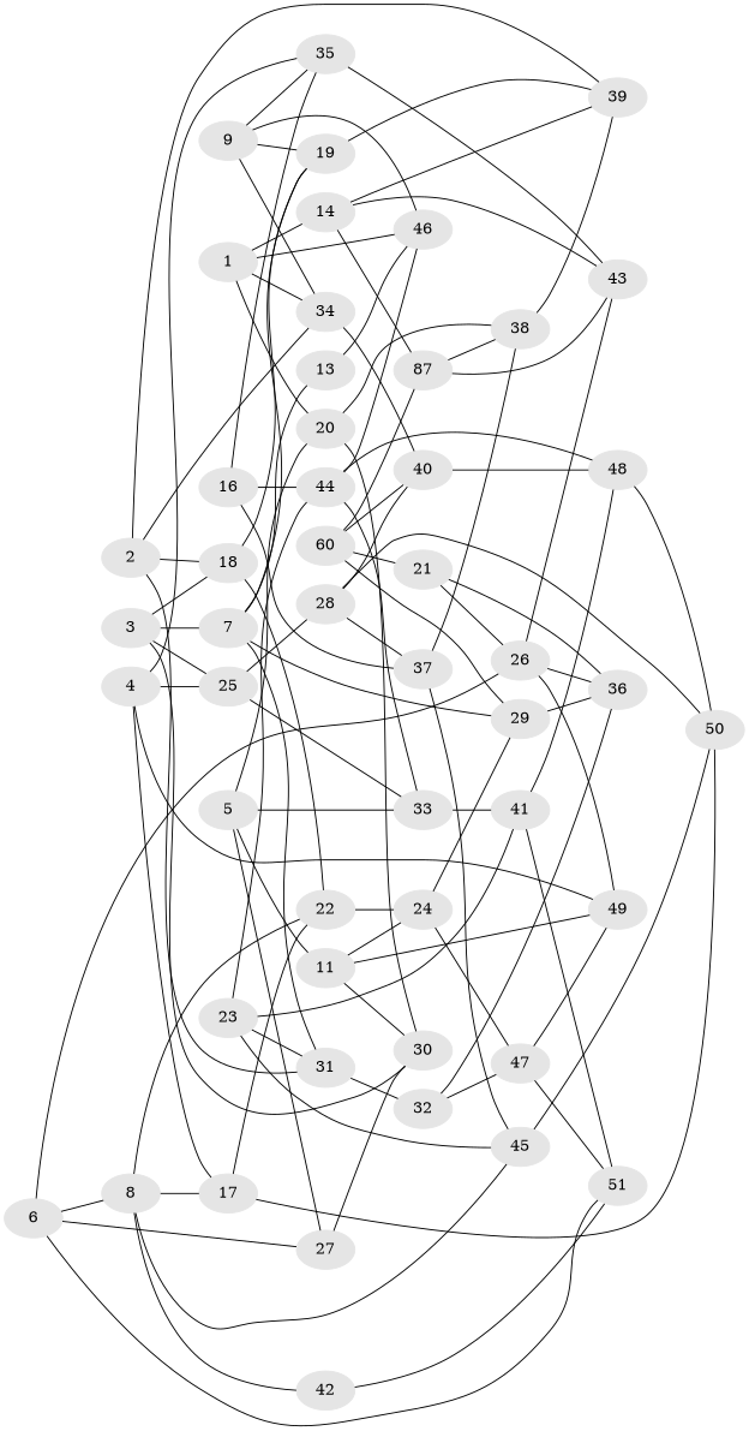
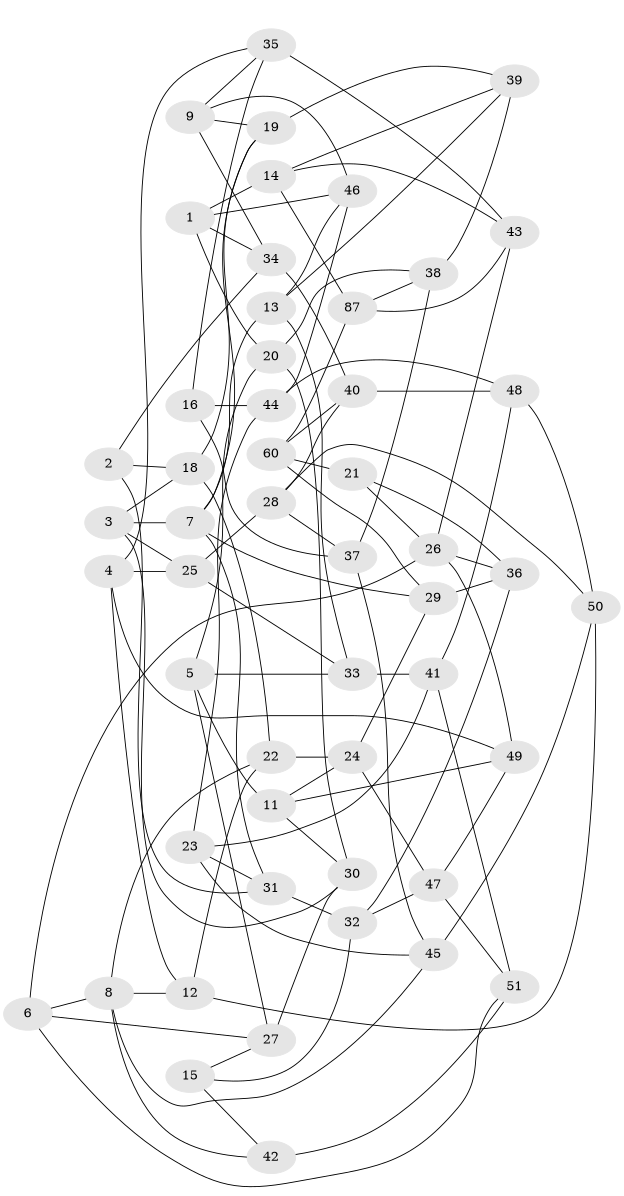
  graph {
    rankdir=LR
    node [color=gray90 style=filled]
    1
    14
    20
    34
    46
    39
    n7 [label=87]
    43
    30
    38
    40
    2
    18
    31
    19
    22
    32
    3
    7
    25
    13
    29
    33
    28
    4
-   12 [label=17]
+   12
    35
    49
    50
    5
    11
    27
    24
    41
    6
    8
    51
    26
    42
    45
    21
    36
    9
    n44 [label=60]
    48
    47
+   15
    16
    37
    44
    23
    1 -- 14
    1 -- 20
    1 -- 34
    1 -- 46
    14 -- 39
    14 -- n7
    14 -- 43
    20 -- 30
    20 -- 38
    34 -- 40
    n7 -- 43
    n7 -- 38
    38 -- 39
    40 -- 48
    2 -- 34
-   2 -- 39
+   13 -- 39
    2 -- 18
    2 -- 31
    18 -- 19
    18 -- 22
    31 -- 32
    19 -- 39
    22 -- 24
    32 -- 36
    32 -- 47
    3 -- 30
    3 -- 18
    3 -- 7
    3 -- 25
    7 -- 31
    7 -- 19
    7 -- 13
    7 -- 29
    25 -- 33
    25 -- 28
    13 -- 46
-   44 -- 33
+   13 -- 33
    29 -- 36
    33 -- 41
    28 -- 40
    28 -- 50
    28 -- 37
    4 -- 25
    4 -- 12
    4 -- 35
    4 -- 49
    12 -- 22
    12 -- 50
    35 -- 43
    5 -- 20
    5 -- 33
    5 -- 11
    5 -- 27
    11 -- 30
    11 -- 49
    11 -- 24
    27 -- 30
    24 -- 29
    24 -- 47
    41 -- 51
    41 -- 48
    6 -- 27
    6 -- 8
    6 -- 51
    6 -- 26
    8 -- 22
    8 -- 12
    8 -- 42
    8 -- 45
    26 -- 43
    26 -- 49
    26 -- 36
    42 -- 51
    45 -- 50
    21 -- 26
    21 -- 36
    9 -- 34
    9 -- 46
    9 -- 19
    9 -- 35
    n44 -- n7
    n44 -- 40
    n44 -- 29
    n44 -- 21
    48 -- 50
    47 -- 49
    47 -- 51
+   15 -- 32
+   15 -- 27
+   15 -- 42
    16 -- 35
    16 -- 37
    16 -- 44
    37 -- 38
    37 -- 45
    44 -- 46
    44 -- 48
    23 -- 31
    23 -- 41
    23 -- 45
    23 -- 44
  }
